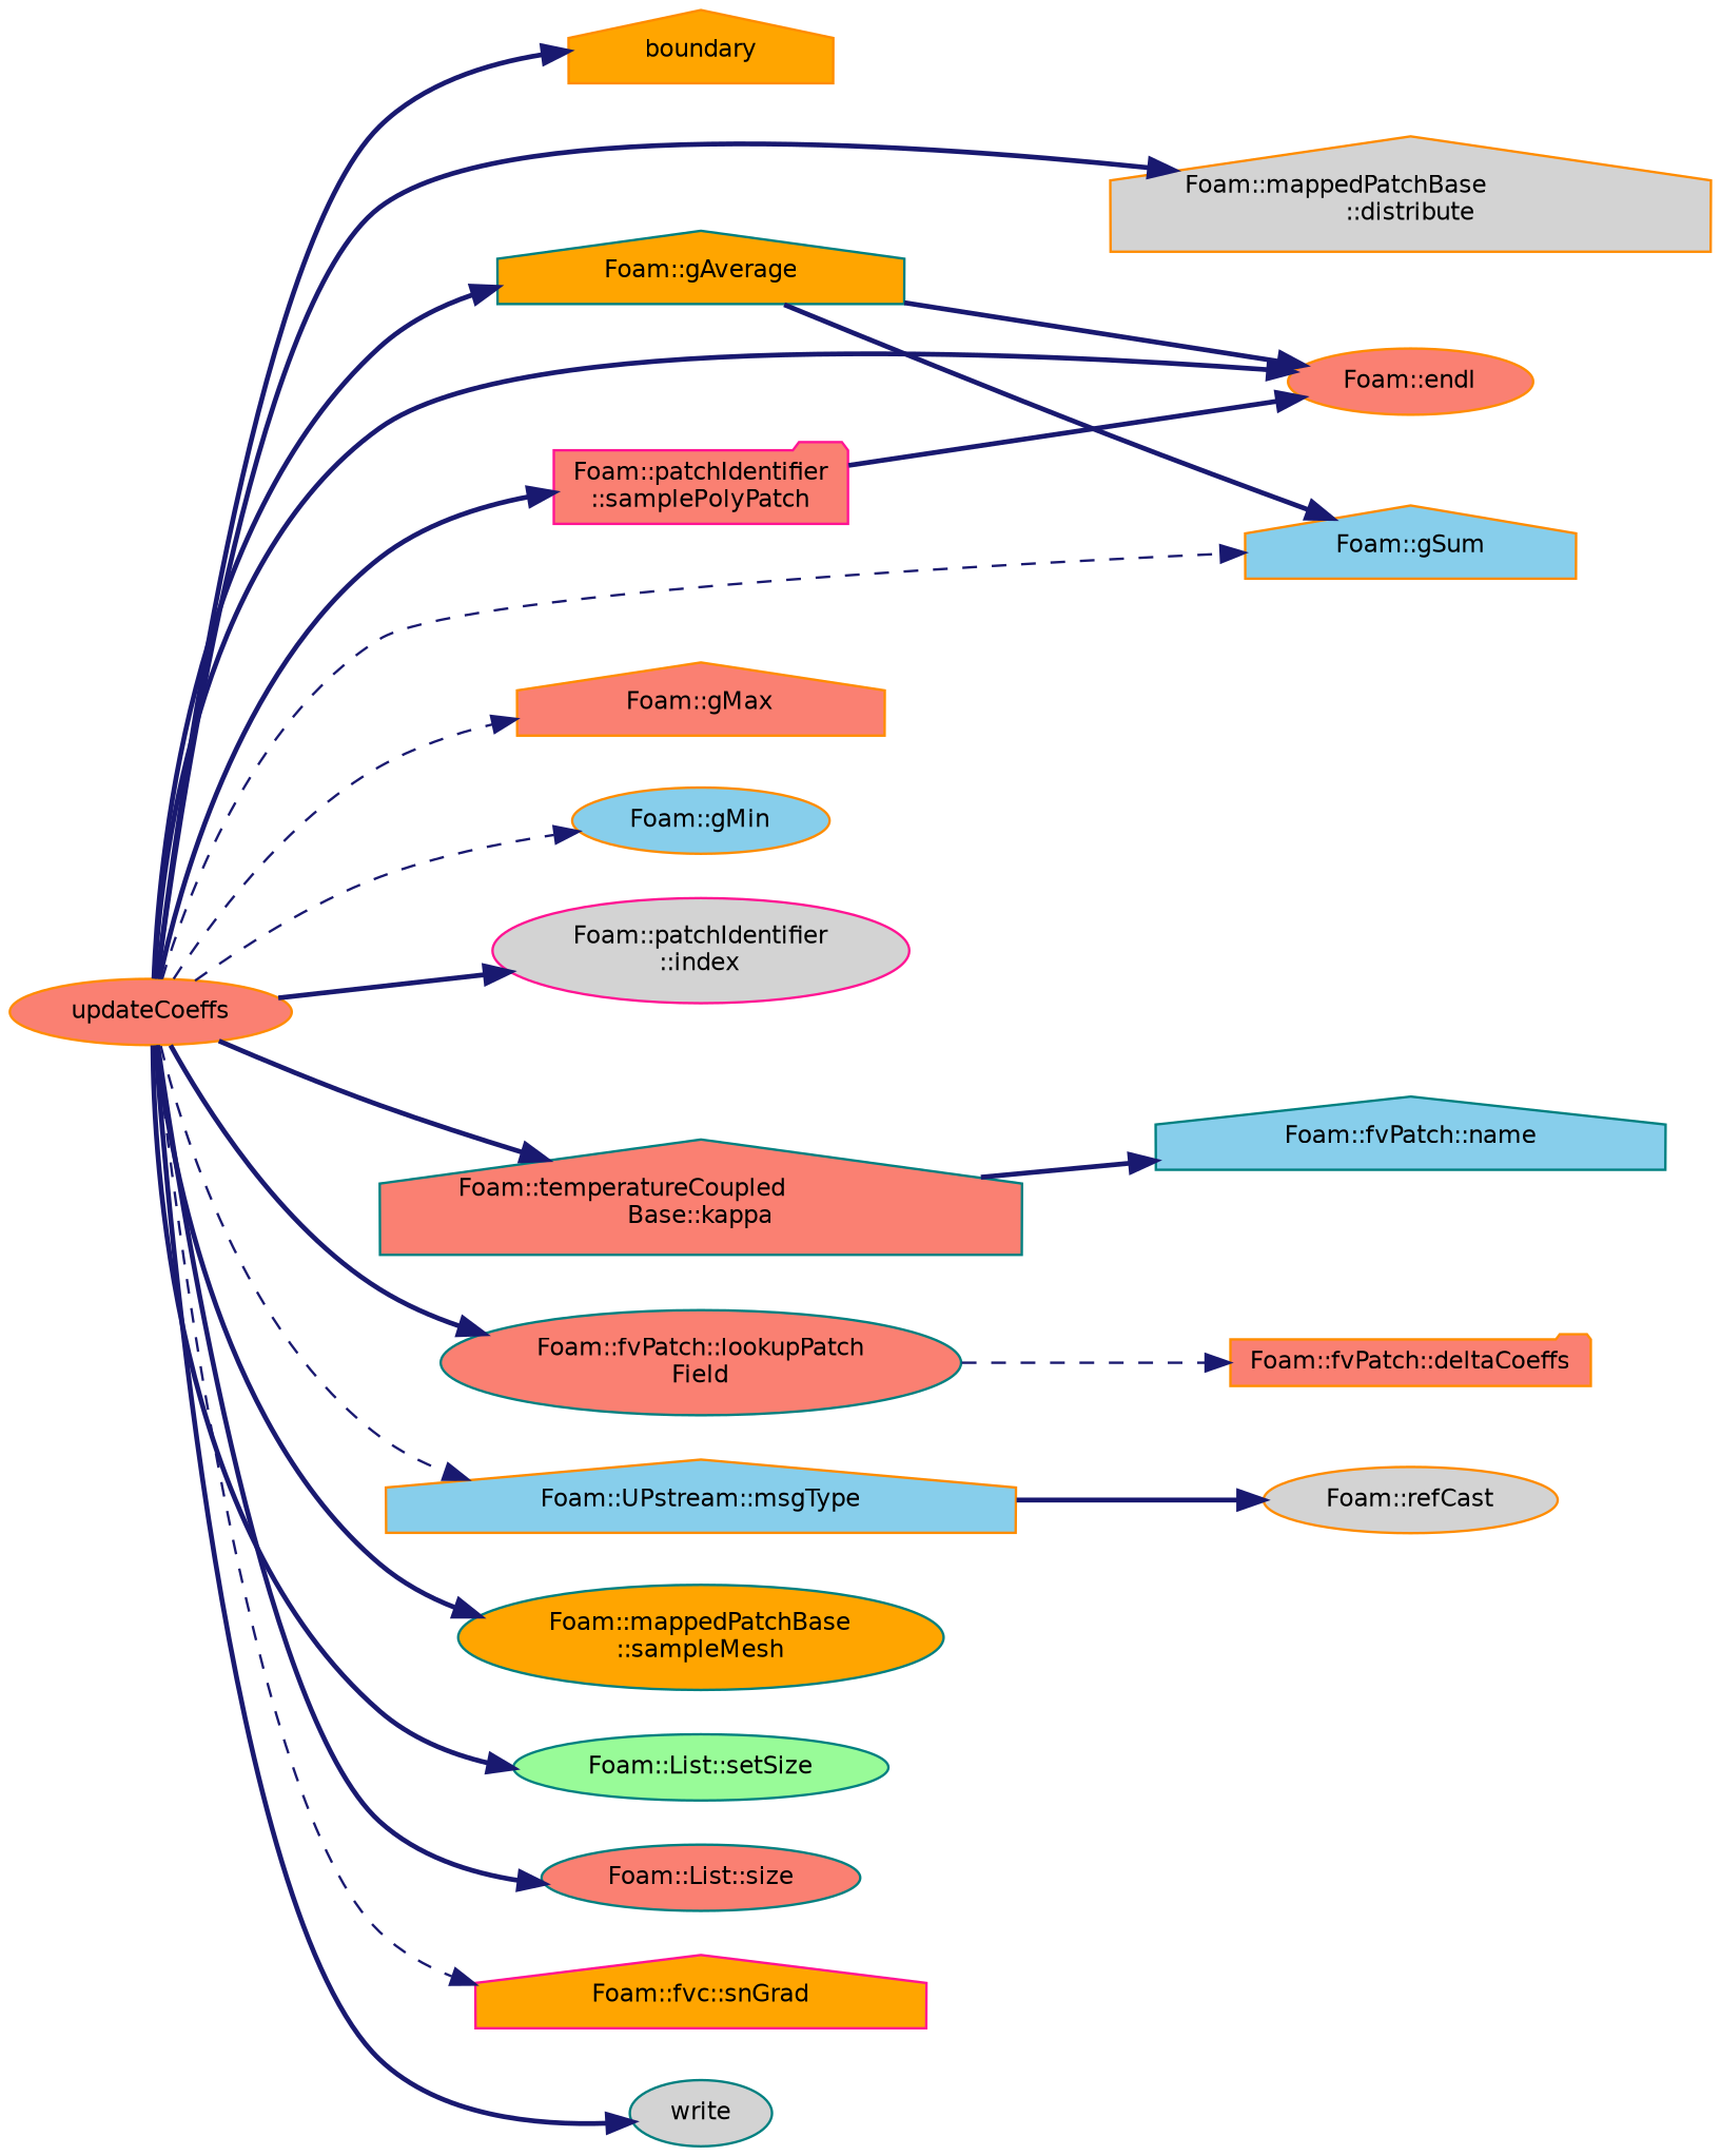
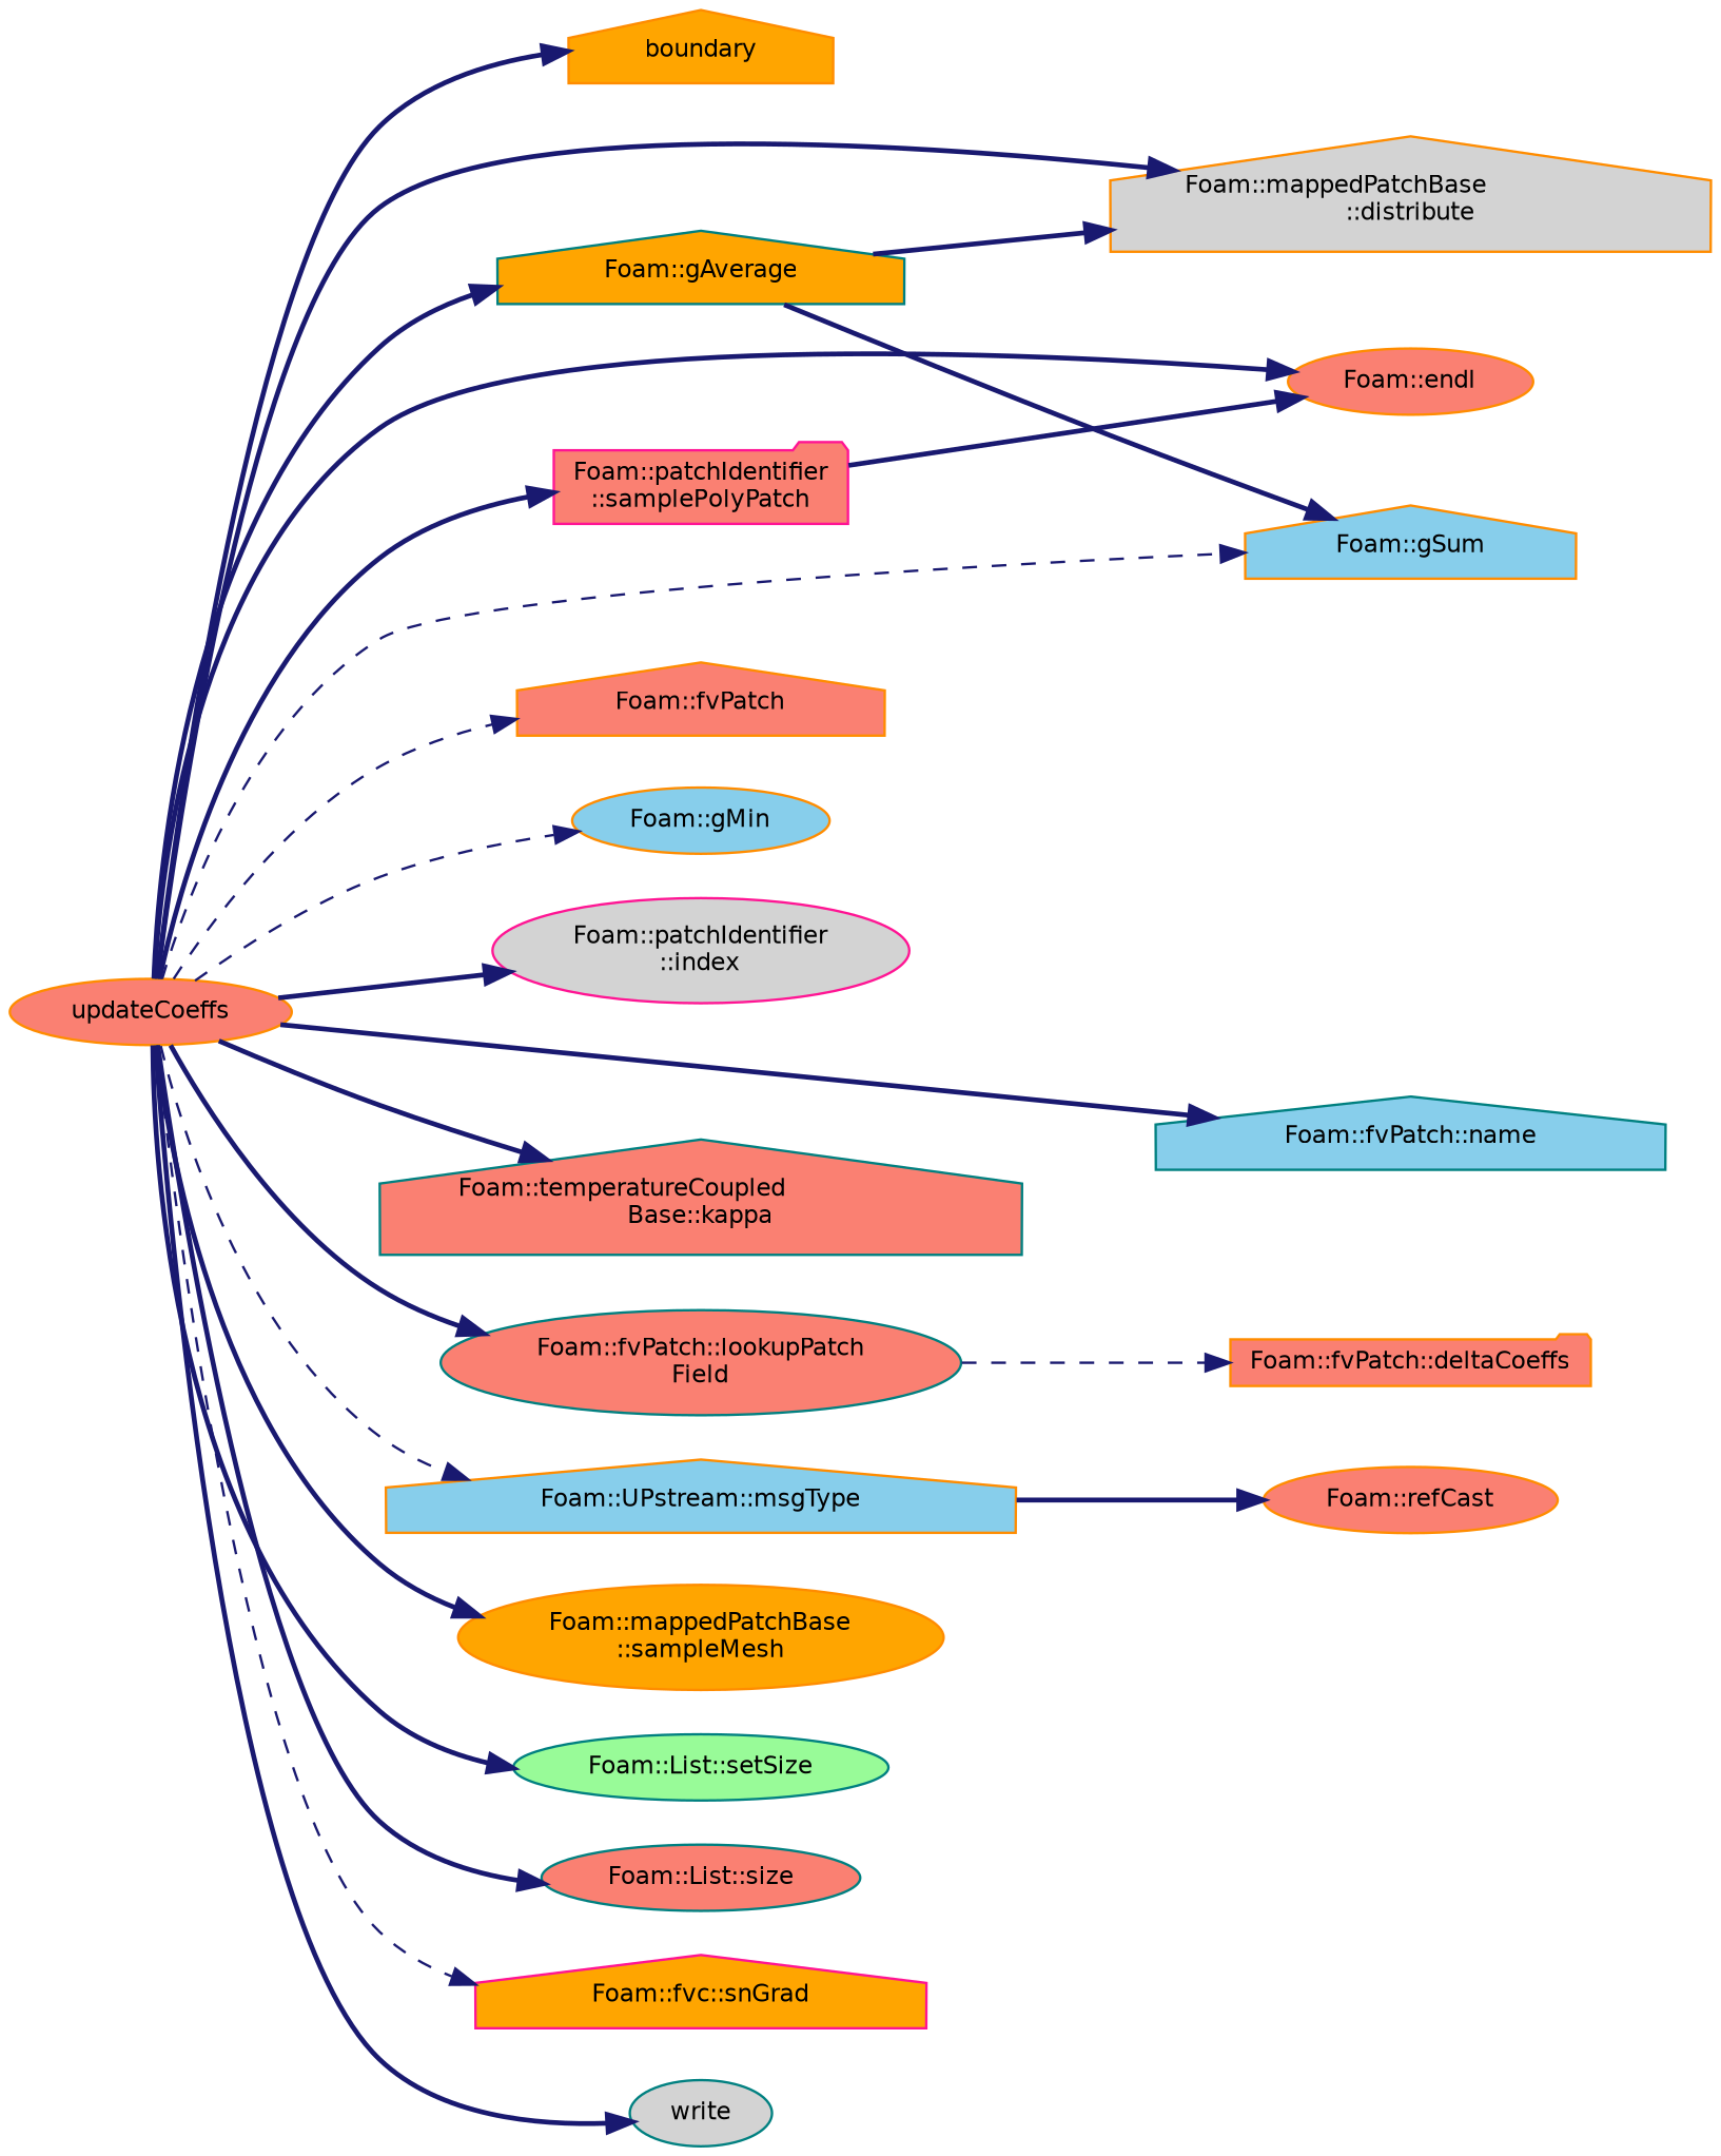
  digraph {
    rankdir=LR
    node [color=darkorange fillcolor=salmon fontname=Helvetica fontsize=10 shape=ellipse style=filled]
    edge [color=midnightblue fontname=Helvetica fontsize=10 labelfontname=Helvetica labelfontsize=10 style=bold]
    n1 [fontcolor=black height=0.2 label=updateCoeffs width=0.4]
    n2 [fillcolor=orange height=0.2 label=boundary shape=house width=0.4]
    n3 [fillcolor=lightgrey height=0.2 label="Foam::mappedPatchBase\l::distribute" shape=house width=0.4]
    n4 [height=0.2 label="Foam::endl" width=0.4]
    n5 [color=teal fillcolor=orange height=0.2 label="Foam::gAverage" shape=house width=0.4]
    n6 [fillcolor=skyblue height=0.2 label="Foam::gSum" shape=house width=0.4]
-   n7 [height=0.2 label="Foam::gMax" shape=house width=0.4]
+   n7 [height=0.2 label="Foam::fvPatch" shape=house width=0.4]
    n8 [fillcolor=skyblue height=0.2 label="Foam::gMin" width=0.4]
    n9 [color=deeppink fillcolor=lightgrey height=0.2 label="Foam::patchIdentifier\l::index" width=0.4]
    n10 [color=teal height=0.2 label="Foam::temperatureCoupled\lBase::kappa" shape=house width=0.4]
    n11 [color=teal height=0.2 label="Foam::fvPatch::lookupPatch\lField" width=0.4]
    n12 [fillcolor=skyblue height=0.2 label="Foam::UPstream::msgType" shape=house width=0.4]
    n13 [color=teal fillcolor=skyblue height=0.2 label="Foam::fvPatch::name" shape=house width=0.4]
-   n14 [color=teal fillcolor=orange height=0.2 label="Foam::mappedPatchBase\l::sampleMesh" width=0.4]
+   n14 [fillcolor=orange height=0.2 label="Foam::mappedPatchBase\l::sampleMesh" width=0.4]
    n15 [color=deeppink height=0.2 label="Foam::patchIdentifier\l::samplePolyPatch" shape=folder width=0.4]
    n16 [color=teal fillcolor=palegreen height=0.2 label="Foam::List::setSize" width=0.4]
    n17 [color=teal height=0.2 label="Foam::List::size" width=0.4]
    n18 [color=deeppink fillcolor=orange height=0.2 label="Foam::fvc::snGrad" shape=house width=0.4]
    n19 [color=teal fillcolor=lightgrey height=0.2 label=write width=0.4]
    n20 [height=0.2 label="Foam::fvPatch::deltaCoeffs" shape=folder width=0.4]
-   n21 [fillcolor=lightgrey height=0.2 label="Foam::refCast" width=0.4]
+   n21 [height=0.2 label="Foam::refCast" width=0.4]
    n1 -> n2
    n1 -> n3
    n1 -> n4
    n1 -> n5
    n1 -> n6 [style=dashed]
    n1 -> n7 [style=dashed]
    n1 -> n8 [style=dashed]
    n1 -> n9
    n1 -> n10
    n1 -> n11
    n1 -> n12 [style=dashed]
-   n10 -> n13
+   n1 -> n13
    n1 -> n14
    n1 -> n15
    n1 -> n16
    n1 -> n17
    n1 -> n18 [style=dashed]
    n1 -> n19
-   n5 -> n4
+   n5 -> n3
    n5 -> n6
    n11 -> n20 [style=dashed]
    n12 -> n21
    n15 -> n4
  }
